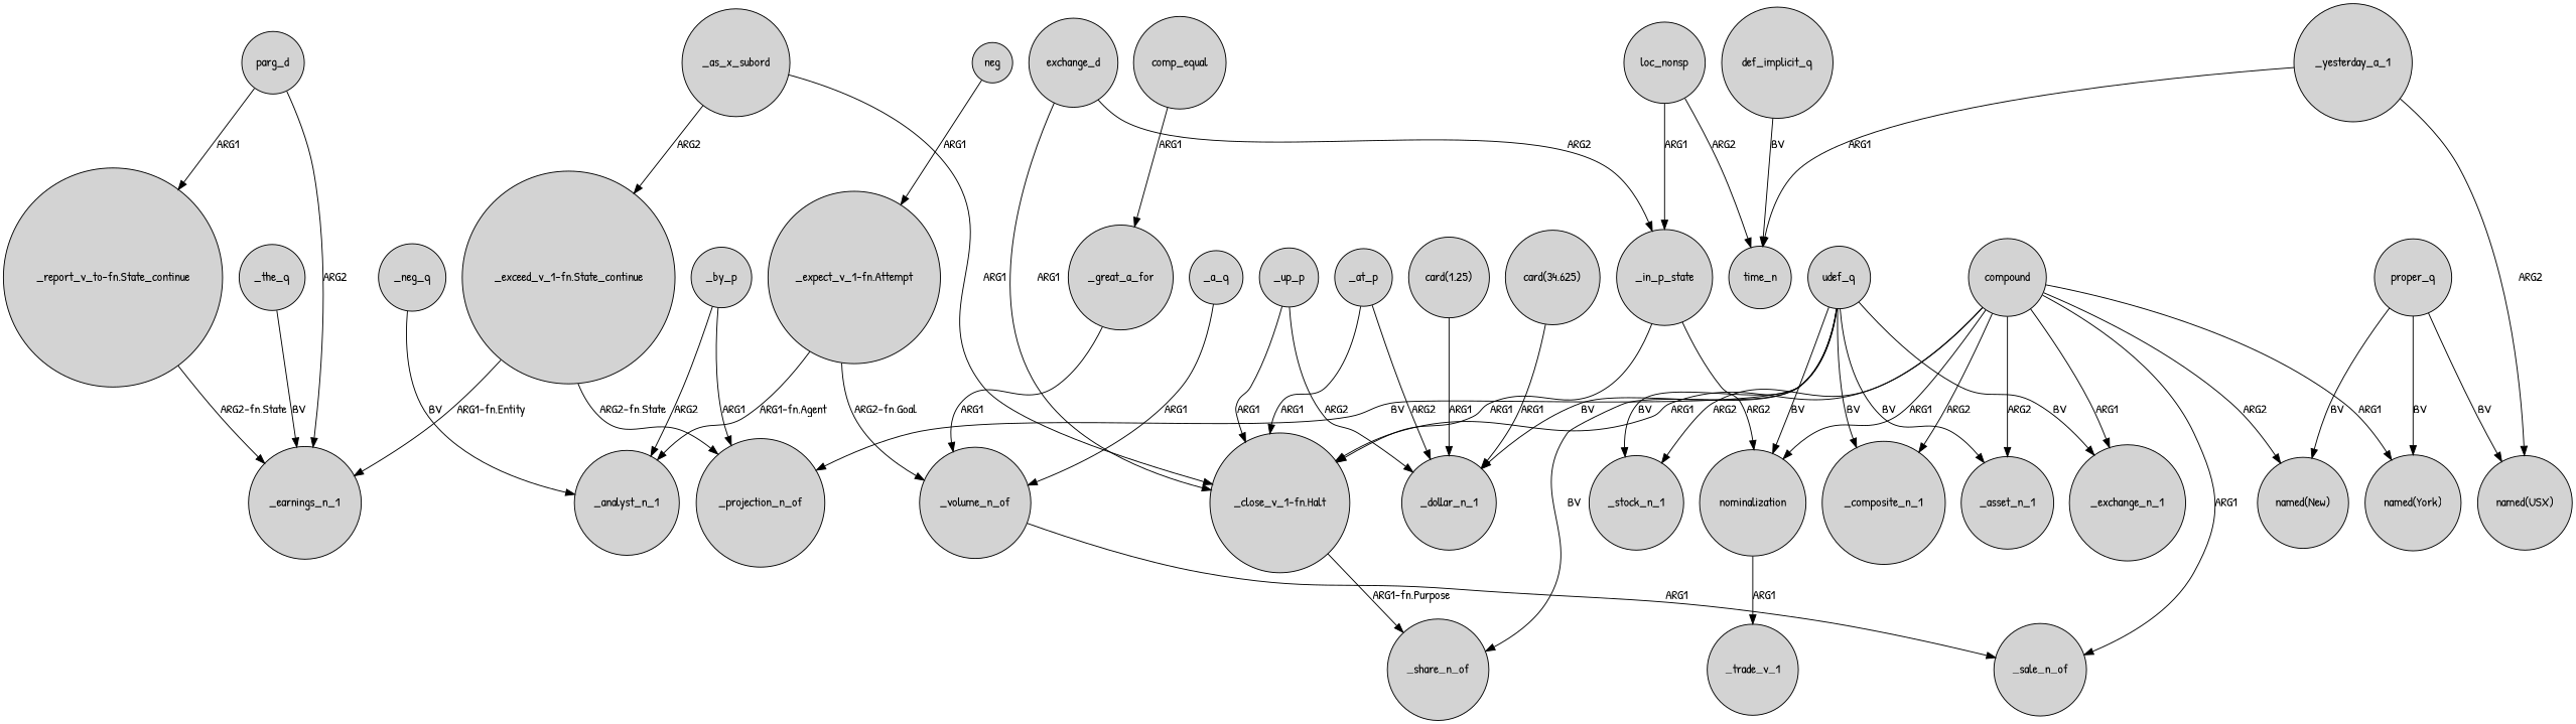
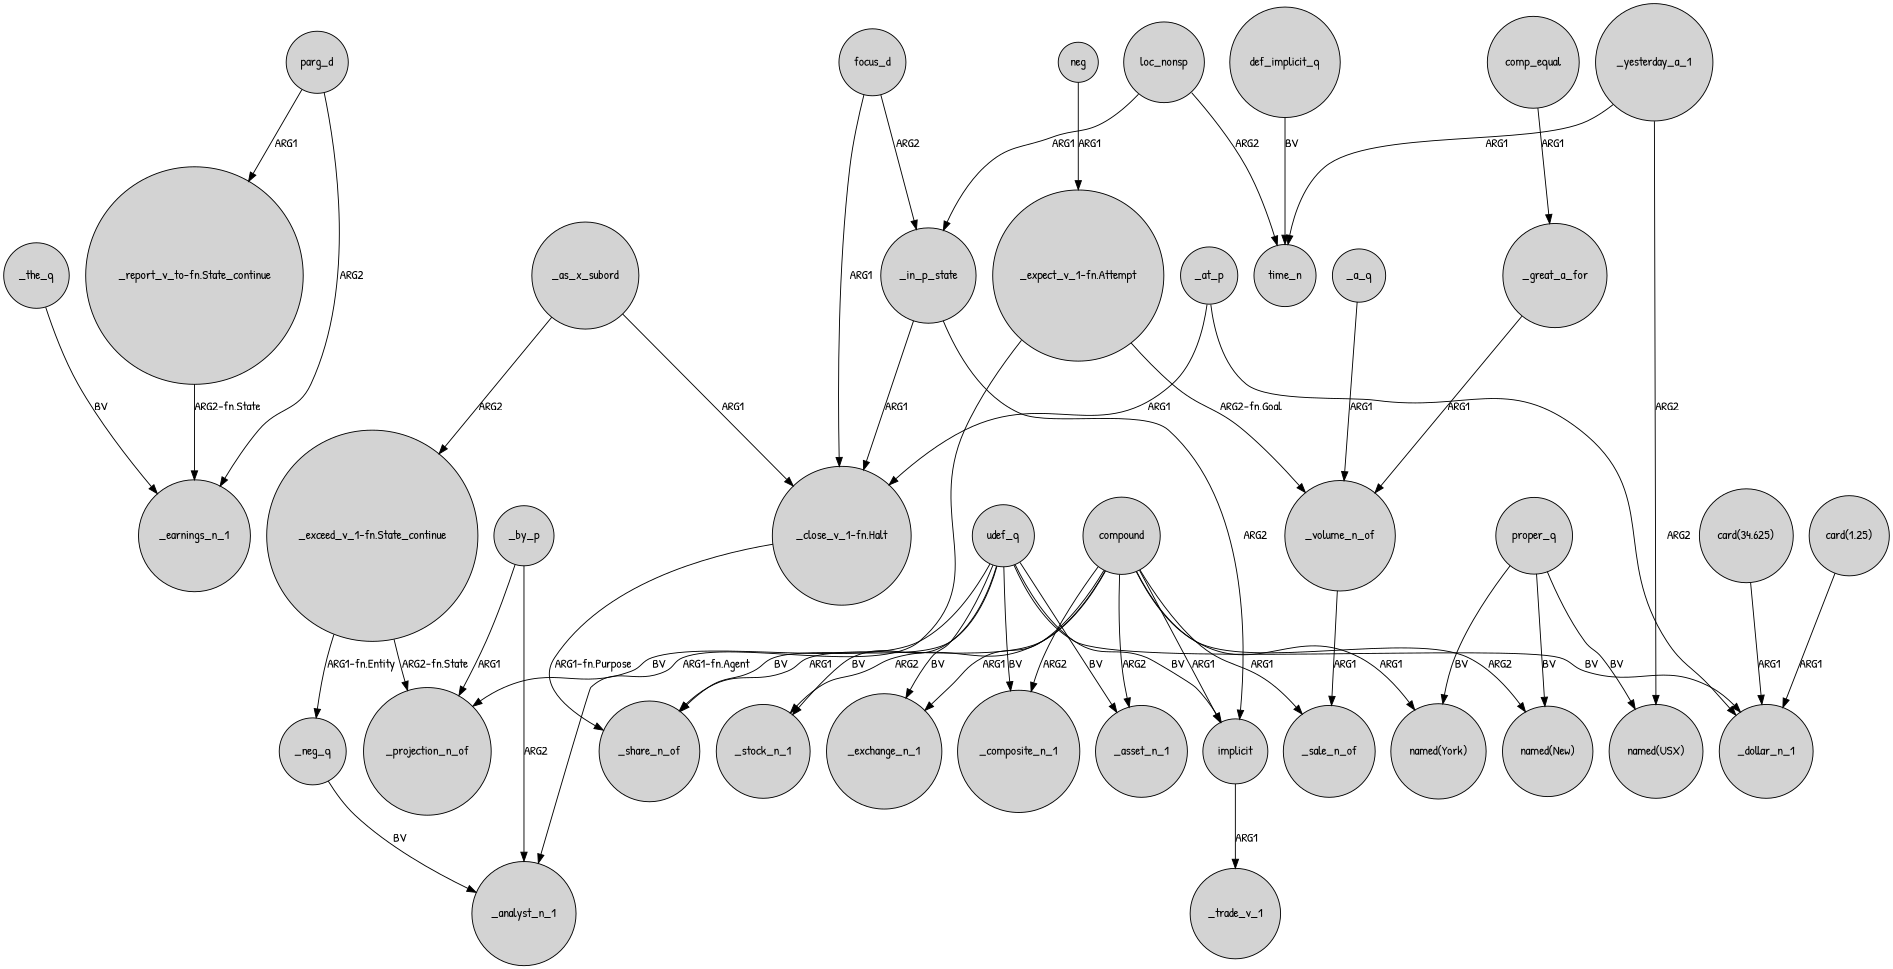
  digraph {
    fontname="Patrick Hand"
    node [fontname="Patrick Hand" shape=circle style=filled]
    edge [fontname="Patrick Hand"]
    "_report_v_to-fn.State_continue"
    _earnings_n_1
    _volume_n_of
    _sale_n_of
    _as_x_subord
    "_close_v_1-fn.Halt"
    "_exceed_v_1-fn.State_continue"
    _share_n_of
    _projection_n_of
    _a_q
    _in_p_state
-   nominalization
+   nominalization [label=implicit]
    _trade_v_1
    _by_p
    _analyst_n_1
-   focus_d [label=exchange_d]
+   focus_d
    compound
    _asset_n_1
    "named(New)"
    _exchange_n_1
    "named(York)"
    _stock_n_1
    _composite_n_1
    n24 [label=_neg_q]
    neg
    "_expect_v_1-fn.Attempt"
    proper_q
    "named(USX)"
    udef_q
    _dollar_n_1
    _yesterday_a_1
    time_n
-   _up_p
    _at_p
    "card(34.625)"
    loc_nonsp
    _great_a_for
    def_implicit_q
    _the_q
    "card(1.25)"
    comp_equal
    parg_d
    "_report_v_to-fn.State_continue" -> _earnings_n_1 [label="ARG2-fn.State"]
    _volume_n_of -> _sale_n_of [label=ARG1]
    _as_x_subord -> "_close_v_1-fn.Halt" [label=ARG1]
    _as_x_subord -> "_exceed_v_1-fn.State_continue" [label=ARG2]
    "_close_v_1-fn.Halt" -> _share_n_of [label="ARG1-fn.Purpose"]
-   "_exceed_v_1-fn.State_continue" -> _earnings_n_1 [label="ARG1-fn.Entity"]
+   "_exceed_v_1-fn.State_continue" -> n24 [label="ARG1-fn.Entity"]
    "_exceed_v_1-fn.State_continue" -> _projection_n_of [label="ARG2-fn.State"]
    _a_q -> _volume_n_of [label=ARG1]
    _in_p_state -> "_close_v_1-fn.Halt" [label=ARG1]
    _in_p_state -> nominalization [label=ARG2]
    nominalization -> _trade_v_1 [label=ARG1]
    _by_p -> _projection_n_of [label=ARG1]
    _by_p -> _analyst_n_1 [label=ARG2]
    focus_d -> "_close_v_1-fn.Halt" [label=ARG1]
    focus_d -> _in_p_state [label=ARG2]
    compound -> _sale_n_of [label=ARG1]
-   compound -> "_close_v_1-fn.Halt" [label=ARG1]
+   compound -> _share_n_of [label=ARG1]
    compound -> nominalization [label=ARG1]
    compound -> _asset_n_1 [label=ARG2]
    compound -> "named(New)" [label=ARG2]
    compound -> _exchange_n_1 [label=ARG1]
    compound -> "named(York)" [label=ARG1]
    compound -> _stock_n_1 [label=ARG2]
    compound -> _composite_n_1 [label=ARG2]
    n24 -> _analyst_n_1 [label=BV]
    neg -> "_expect_v_1-fn.Attempt" [label=ARG1]
    "_expect_v_1-fn.Attempt" -> _volume_n_of [label="ARG2-fn.Goal"]
    "_expect_v_1-fn.Attempt" -> _analyst_n_1 [label="ARG1-fn.Agent"]
    proper_q -> "named(New)" [label=BV]
    proper_q -> "named(York)" [label=BV]
    proper_q -> "named(USX)" [label=BV]
    udef_q -> _share_n_of [label=BV]
    udef_q -> _projection_n_of [label=BV]
    udef_q -> nominalization [label=BV]
    udef_q -> _asset_n_1 [label=BV]
    udef_q -> _exchange_n_1 [label=BV]
    udef_q -> _stock_n_1 [label=BV]
    udef_q -> _composite_n_1 [label=BV]
    udef_q -> _dollar_n_1 [label=BV]
    _yesterday_a_1 -> "named(USX)" [label=ARG2]
    _yesterday_a_1 -> time_n [label=ARG1]
-   _up_p -> "_close_v_1-fn.Halt" [label=ARG1]
-   _up_p -> _dollar_n_1 [label=ARG2]
    _at_p -> "_close_v_1-fn.Halt" [label=ARG1]
    _at_p -> _dollar_n_1 [label=ARG2]
    "card(34.625)" -> _dollar_n_1 [label=ARG1]
    loc_nonsp -> _in_p_state [label=ARG1]
    loc_nonsp -> time_n [label=ARG2]
    _great_a_for -> _volume_n_of [label=ARG1]
    def_implicit_q -> time_n [label=BV]
    _the_q -> _earnings_n_1 [label=BV]
    "card(1.25)" -> _dollar_n_1 [label=ARG1]
    comp_equal -> _great_a_for [label=ARG1]
    parg_d -> "_report_v_to-fn.State_continue" [label=ARG1]
    parg_d -> _earnings_n_1 [label=ARG2]
  }
